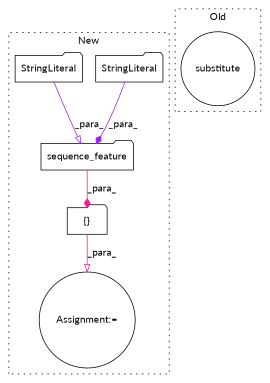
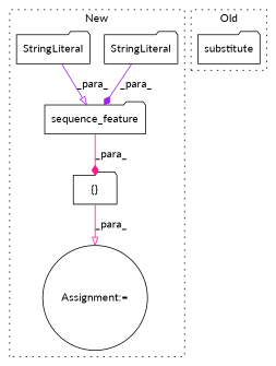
  digraph {
    fontname=Lato
    node [a=32 l=5 shape=folder fontname=Lato]
    edge [color=deeppink arrowhead=diamond fontname=Lato]
    n1 [l="17,1" label=sequence_feature s="9963,9991"]
    n2 [a=4 l="1,1" label="{}" s="9962,9992"]
    n3 [a=7 l=1 label="Assignment:=" s=10161 shape=circle]
    n4 [a=45 label=StringLiteral s=9980]
    n5 [a=45 label=StringLiteral s=9986]
-   n6 [l="11,1" label=substitute s="10494,10535" shape=circle]
+   n6 [l="11,1" label=substitute s="10494,10535"]
    subgraph cluster_1 {
      label=New
      style=dotted
      n1
      n2
      n3
      n4
      n5
    }
    subgraph cluster_2 {
      label=Old
      style=dotted
      n6
    }
    n1 -> n2 [label=_para_]
    n2 -> n3 [label=_para_ arrowhead=onormal]
    n4 -> n1 [label=_para_ color=purple]
    n5 -> n1 [label=_para_ color=purple arrowhead=onormal]
  }
